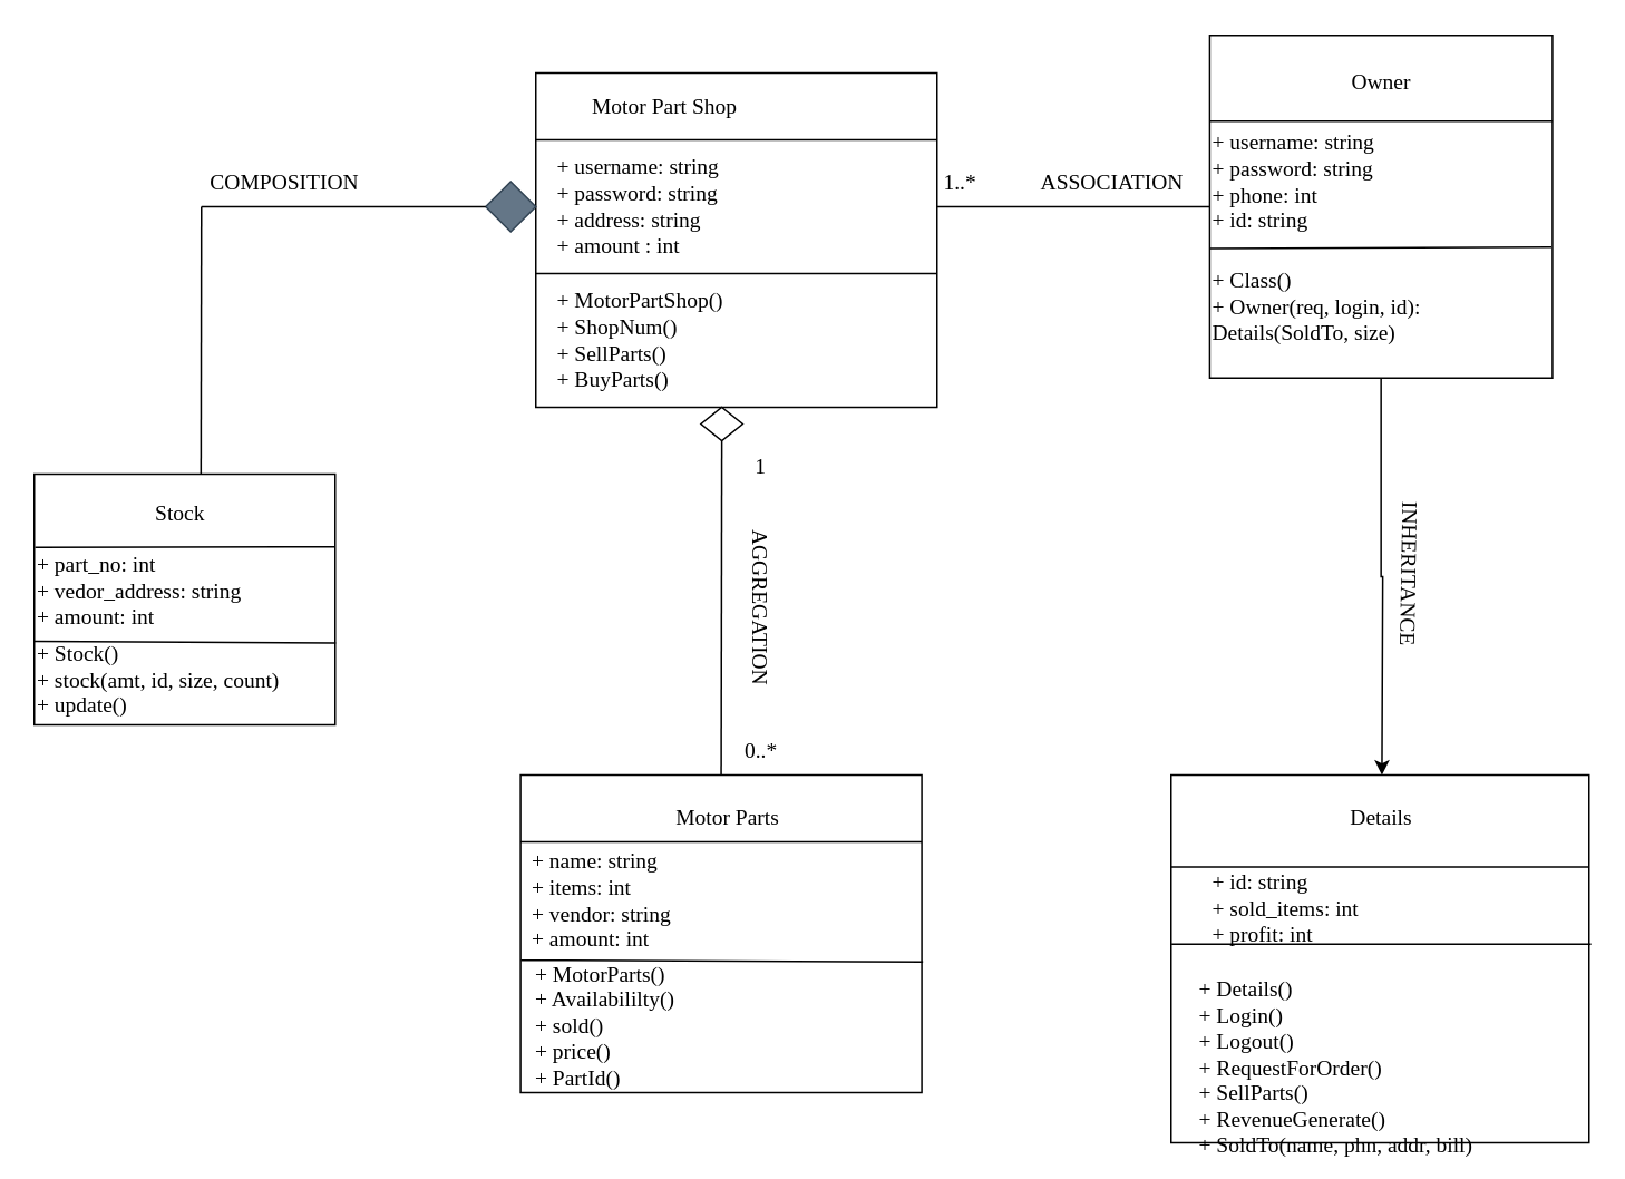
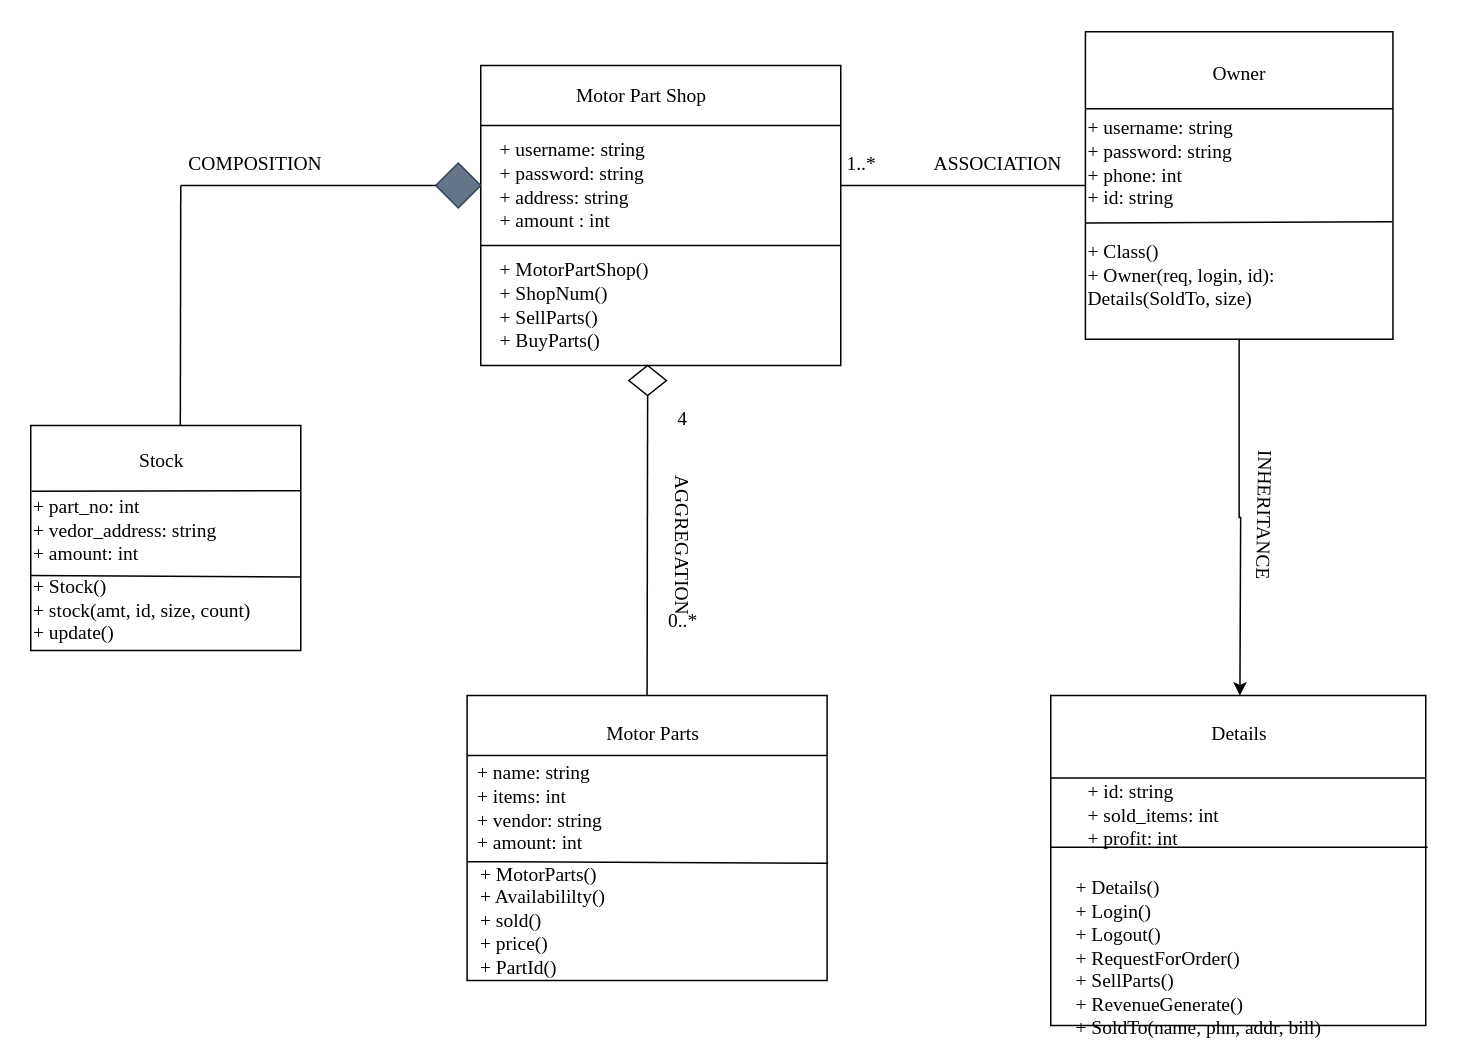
  <mxCell id="0" />
  <mxCell id="1" parent="0" />
  <mxCell id="2" value="" style="rounded=0;whiteSpace=wrap;html=1;align=left;fontFamily=Georgia;fontSize=13;" parent="1" vertex="1"><mxGeometry x="320" y="43" width="240" height="200" as="geometry" /></mxCell>
- <mxCell id="3" value="Motor Part Shop" style="text;strokeColor=none;fillColor=none;align=left;verticalAlign=middle;spacingLeft=4;spacingRight=4;overflow=hidden;points=[[0,0.5],[1,0.5]];portConstraint=eastwest;rotatable=0;whiteSpace=wrap;html=1;fontFamily=Georgia;fontSize=13;" parent="1" vertex="1"><mxGeometry x="348" y="53" width="127.5" height="20" as="geometry" /></mxCell>
+ <mxCell id="3" value="Motor Part Shop" style="text;strokeColor=none;fillColor=none;align=left;verticalAlign=middle;spacingLeft=4;spacingRight=4;overflow=hidden;points=[[0,0.5],[1,0.5]];portConstraint=eastwest;rotatable=0;whiteSpace=wrap;html=1;fontFamily=Georgia;fontSize=13;" parent="1" vertex="1"><mxGeometry x="378" y="53" width="127.5" height="20" as="geometry" /></mxCell>
  <mxCell id="4" value="" style="rounded=0;whiteSpace=wrap;html=1;fontFamily=Georgia;fontSize=13;" parent="1" vertex="1"><mxGeometry x="700" y="463" width="250" height="220" as="geometry" /></mxCell>
  <mxCell id="5" value="" style="rounded=0;whiteSpace=wrap;html=1;fontFamily=Georgia;fontSize=13;" parent="1" vertex="1"><mxGeometry x="20" y="283" width="180" height="150" as="geometry" /></mxCell>
  <mxCell id="6" value="" style="rounded=0;whiteSpace=wrap;html=1;fontFamily=Georgia;fontSize=13;" parent="1" vertex="1"><mxGeometry x="310.89" y="463" width="240" height="190" as="geometry" /></mxCell>
  <mxCell id="7" value="" style="endArrow=none;html=1;rounded=0;entryX=1;entryY=0.25;entryDx=0;entryDy=0;exitX=0;exitY=0.25;exitDx=0;exitDy=0;fontFamily=Georgia;fontSize=13;" parent="1" source="4" target="4" edge="1"><mxGeometry width="50" height="50" relative="1" as="geometry"><mxPoint x="730" y="553" as="sourcePoint" /><mxPoint x="780" y="503" as="targetPoint" /></mxGeometry></mxCell>
  <mxCell id="8" value="" style="endArrow=none;html=1;rounded=0;entryX=1.005;entryY=0.46;entryDx=0;entryDy=0;entryPerimeter=0;exitX=0.001;exitY=0.46;exitDx=0;exitDy=0;exitPerimeter=0;fontFamily=Georgia;fontSize=13;" parent="1" source="4" target="4" edge="1"><mxGeometry width="50" height="50" relative="1" as="geometry"><mxPoint x="700" y="559" as="sourcePoint" /><mxPoint x="900" y="542" as="targetPoint" /></mxGeometry></mxCell>
  <mxCell id="9" value="&lt;div style=&quot;font-size: 13px;&quot;&gt;+ id: string&lt;/div&gt;&lt;div style=&quot;font-size: 13px;&quot;&gt;+ sold_items: int&lt;/div&gt;&lt;div style=&quot;font-size: 13px;&quot;&gt;+ profit: int&lt;/div&gt;" style="text;html=1;strokeColor=none;fillColor=none;align=left;verticalAlign=middle;whiteSpace=wrap;rounded=0;fontFamily=Georgia;fontSize=13;" parent="1" vertex="1"><mxGeometry x="723.12" y="513" width="120" height="60" as="geometry" /></mxCell>
  <mxCell id="10" value="+ Details()&lt;br style=&quot;font-size: 13px;&quot;&gt;+ Login()&lt;br style=&quot;font-size: 13px;&quot;&gt;+ Logout()&lt;br style=&quot;font-size: 13px;&quot;&gt;+ RequestForOrder()&lt;br style=&quot;font-size: 13px;&quot;&gt;+ SellParts()&lt;br style=&quot;font-size: 13px;&quot;&gt;+ RevenueGenerate()&lt;br style=&quot;font-size: 13px;&quot;&gt;+ SoldTo(name, phn, addr, bill)" style="text;html=1;strokeColor=none;fillColor=none;align=left;verticalAlign=middle;whiteSpace=wrap;rounded=0;fontFamily=Georgia;fontSize=13;" parent="1" vertex="1"><mxGeometry x="715" y="598" width="200" height="80" as="geometry" /></mxCell>
  <mxCell id="11" value="" style="endArrow=none;html=1;rounded=0;exitX=0.003;exitY=0.292;exitDx=0;exitDy=0;exitPerimeter=0;entryX=1;entryY=0.29;entryDx=0;entryDy=0;entryPerimeter=0;fontFamily=Georgia;fontSize=13;" parent="1" source="5" target="5" edge="1"><mxGeometry width="50" height="50" relative="1" as="geometry"><mxPoint x="20" y="333" as="sourcePoint" /><mxPoint x="195" y="323" as="targetPoint" /></mxGeometry></mxCell>
  <mxCell id="12" value="Stock" style="text;html=1;strokeColor=none;fillColor=none;align=center;verticalAlign=middle;whiteSpace=wrap;rounded=0;fontFamily=Georgia;fontSize=13;" parent="1" vertex="1"><mxGeometry x="45" y="288" width="125" height="35" as="geometry" /></mxCell>
  <mxCell id="13" value="&lt;div style=&quot;font-size: 13px;&quot;&gt;+ part_no: int&lt;/div&gt;&lt;div style=&quot;font-size: 13px;&quot;&gt;+ vedor_address: string&lt;/div&gt;&lt;div style=&quot;font-size: 13px;&quot;&gt;+ amount: int&lt;/div&gt;" style="text;html=1;strokeColor=none;fillColor=none;align=left;verticalAlign=middle;whiteSpace=wrap;rounded=0;fontFamily=Georgia;fontSize=13;" parent="1" vertex="1"><mxGeometry x="20" y="328" width="130" height="50" as="geometry" /></mxCell>
  <mxCell id="14" value="" style="endArrow=none;html=1;rounded=0;entryX=1.002;entryY=0.673;entryDx=0;entryDy=0;entryPerimeter=0;fontFamily=Georgia;fontSize=13;" parent="1" target="5" edge="1"><mxGeometry width="50" height="50" relative="1" as="geometry"><mxPoint x="20" y="383" as="sourcePoint" /><mxPoint x="70" y="333" as="targetPoint" /></mxGeometry></mxCell>
  <mxCell id="15" value="&lt;div style=&quot;font-size: 13px;&quot;&gt;+ Stock()&lt;/div&gt;&lt;div style=&quot;font-size: 13px;&quot;&gt;+ stock(amt, id, size, count)&lt;/div&gt;&lt;div style=&quot;font-size: 13px;&quot;&gt;+ update()&amp;nbsp;&lt;/div&gt;" style="text;html=1;strokeColor=none;fillColor=none;align=left;verticalAlign=middle;whiteSpace=wrap;rounded=0;fontFamily=Georgia;fontSize=13;" parent="1" vertex="1"><mxGeometry x="20" y="388" width="150" height="35" as="geometry" /></mxCell>
  <mxCell id="16" value="Motor Parts" style="text;html=1;strokeColor=none;fillColor=none;align=center;verticalAlign=middle;whiteSpace=wrap;rounded=0;fontFamily=Georgia;fontSize=13;" parent="1" vertex="1"><mxGeometry x="384.64" y="473" width="100" height="30" as="geometry" /></mxCell>
  <mxCell id="17" value="" style="endArrow=none;html=1;rounded=0;fontFamily=Georgia;fontSize=13;" parent="1" edge="1"><mxGeometry width="50" height="50" relative="1" as="geometry"><mxPoint x="310.89" y="503" as="sourcePoint" /><mxPoint x="550.89" y="503" as="targetPoint" /><Array as="points" /></mxGeometry></mxCell>
  <mxCell id="18" value="+ name: string&lt;br style=&quot;font-size: 13px;&quot;&gt;+ items: int&lt;br style=&quot;font-size: 13px;&quot;&gt;+ vendor: string&lt;br style=&quot;font-size: 13px;&quot;&gt;+ amount: int" style="text;html=1;strokeColor=none;fillColor=none;align=left;verticalAlign=middle;whiteSpace=wrap;rounded=0;fontFamily=Georgia;fontSize=13;" parent="1" vertex="1"><mxGeometry x="315.89" y="503" width="130" height="70" as="geometry" /></mxCell>
  <mxCell id="19" value="&lt;div style=&quot;font-size: 13px;&quot;&gt;+ username: string&lt;/div&gt;&lt;div style=&quot;font-size: 13px;&quot;&gt;+ password: string&lt;/div&gt;&lt;div style=&quot;font-size: 13px;&quot;&gt;+ address: string&lt;/div&gt;&lt;div style=&quot;font-size: 13px;&quot;&gt;+ amount : int&lt;/div&gt;" style="text;html=1;strokeColor=none;fillColor=none;align=left;verticalAlign=middle;whiteSpace=wrap;rounded=0;fontFamily=Georgia;fontSize=13;" parent="1" vertex="1"><mxGeometry x="330.63" y="93" width="223.75" height="60" as="geometry" /></mxCell>
  <mxCell id="20" value="" style="endArrow=none;html=1;rounded=0;fontFamily=Georgia;fontSize=13;" parent="1" edge="1"><mxGeometry width="50" height="50" relative="1" as="geometry"><mxPoint x="560" y="83" as="sourcePoint" /><mxPoint x="320" y="83" as="targetPoint" /></mxGeometry></mxCell>
  <mxCell id="21" value="" style="endArrow=none;html=1;rounded=0;fontFamily=Georgia;fontSize=13;" parent="1" edge="1"><mxGeometry width="50" height="50" relative="1" as="geometry"><mxPoint x="320" y="163" as="sourcePoint" /><mxPoint x="560" y="163" as="targetPoint" /></mxGeometry></mxCell>
  <mxCell id="22" value="+ MotorPartShop()&lt;br style=&quot;font-size: 13px;&quot;&gt;+ ShopNum()&lt;br style=&quot;font-size: 13px;&quot;&gt;+ SellParts()&lt;br style=&quot;font-size: 13px;&quot;&gt;+ BuyParts()" style="text;html=1;strokeColor=none;fillColor=none;align=left;verticalAlign=middle;whiteSpace=wrap;rounded=0;fontFamily=Georgia;fontSize=13;" parent="1" vertex="1"><mxGeometry x="331" y="173" width="154" height="60" as="geometry" /></mxCell>
  <mxCell id="23" value="" style="endArrow=none;html=1;rounded=0;fontFamily=Georgia;fontSize=13;" parent="1" target="25" edge="1"><mxGeometry width="50" height="50" relative="1" as="geometry"><mxPoint x="560" y="123" as="sourcePoint" /><mxPoint x="930" y="123" as="targetPoint" /></mxGeometry></mxCell>
  <mxCell id="24" value="" style="edgeStyle=orthogonalEdgeStyle;rounded=0;orthogonalLoop=1;jettySize=auto;html=1;fontFamily=Georgia;fontSize=13;" parent="1" source="25" edge="1"><mxGeometry relative="1" as="geometry"><mxPoint x="826.12" y="463" as="targetPoint" /></mxGeometry></mxCell>
  <mxCell id="25" value="" style="whiteSpace=wrap;html=1;aspect=fixed;fontFamily=Georgia;fontSize=13;" parent="1" vertex="1"><mxGeometry x="723.12" y="20.5" width="205" height="205" as="geometry" /></mxCell>
  <mxCell id="26" value="ASSOCIATION" style="text;html=1;strokeColor=none;fillColor=none;align=center;verticalAlign=middle;whiteSpace=wrap;rounded=0;fontFamily=Georgia;fontSize=13;" parent="1" vertex="1"><mxGeometry x="620" y="93" width="90" height="30" as="geometry" /></mxCell>
  <mxCell id="27" value="" style="endArrow=none;html=1;rounded=0;entryX=1;entryY=0.25;entryDx=0;entryDy=0;exitX=0;exitY=0.25;exitDx=0;exitDy=0;fontFamily=Georgia;fontSize=13;" parent="1" source="25" target="25" edge="1"><mxGeometry width="50" height="50" relative="1" as="geometry"><mxPoint x="733.12" y="83" as="sourcePoint" /><mxPoint x="783.12" y="33" as="targetPoint" /></mxGeometry></mxCell>
  <mxCell id="28" value="Owner" style="text;html=1;strokeColor=none;fillColor=none;align=center;verticalAlign=middle;whiteSpace=wrap;rounded=0;fontFamily=Georgia;fontSize=13;" parent="1" vertex="1"><mxGeometry x="795.62" y="33" width="60" height="30" as="geometry" /></mxCell>
  <mxCell id="29" value="1..*" style="text;html=1;strokeColor=none;fillColor=none;align=center;verticalAlign=middle;whiteSpace=wrap;rounded=0;fontFamily=Georgia;fontSize=13;" parent="1" vertex="1"><mxGeometry x="543.75" y="93" width="60" height="30" as="geometry" /></mxCell>
  <mxCell id="30" value="&lt;font style=&quot;font-size: 13px;&quot;&gt;+ Class()&lt;br style=&quot;font-size: 13px;&quot;&gt;+ Owner(req, login, id): Details(SoldTo, size)&lt;/font&gt;" style="text;html=1;strokeColor=none;fillColor=none;align=left;verticalAlign=middle;whiteSpace=wrap;rounded=0;fontFamily=Georgia;fontSize=13;" parent="1" vertex="1"><mxGeometry x="723.12" y="143" width="210" height="80" as="geometry" /></mxCell>
  <mxCell id="31" value="" style="endArrow=none;html=1;rounded=0;entryX=0.997;entryY=0.618;entryDx=0;entryDy=0;entryPerimeter=0;fontFamily=Georgia;fontSize=13;" parent="1" target="25" edge="1"><mxGeometry width="50" height="50" relative="1" as="geometry"><mxPoint x="723.12" y="148" as="sourcePoint" /><mxPoint x="933.12" y="143" as="targetPoint" /></mxGeometry></mxCell>
  <mxCell id="32" value="+ username: string&lt;br style=&quot;font-size: 13px;&quot;&gt;+ password: string&lt;br style=&quot;font-size: 13px;&quot;&gt;+ phone: int&lt;br style=&quot;font-size: 13px;&quot;&gt;+ id: string" style="text;html=1;strokeColor=none;fillColor=none;align=left;verticalAlign=middle;whiteSpace=wrap;rounded=0;fontFamily=Georgia;fontSize=13;" parent="1" vertex="1"><mxGeometry x="723.12" y="73" width="130" height="70" as="geometry" /></mxCell>
  <mxCell id="33" value="" style="endArrow=none;html=1;rounded=0;entryX=0.5;entryY=1;entryDx=0;entryDy=0;exitX=0.5;exitY=0;exitDx=0;exitDy=0;fontFamily=Georgia;fontSize=13;" parent="1" source="6" target="39" edge="1"><mxGeometry width="50" height="50" relative="1" as="geometry"><mxPoint x="480" y="463" as="sourcePoint" /><mxPoint x="480" y="243" as="targetPoint" /></mxGeometry></mxCell>
  <mxCell id="34" value="" style="endArrow=none;html=1;rounded=0;entryX=1.003;entryY=0.589;entryDx=0;entryDy=0;entryPerimeter=0;exitX=0.001;exitY=0.583;exitDx=0;exitDy=0;exitPerimeter=0;fontFamily=Georgia;fontSize=13;" parent="1" source="6" target="6" edge="1"><mxGeometry width="50" height="50" relative="1" as="geometry"><mxPoint x="340.89" y="583" as="sourcePoint" /><mxPoint x="390.89" y="533" as="targetPoint" /></mxGeometry></mxCell>
  <mxCell id="35" value="+ MotorParts()&lt;br style=&quot;font-size: 13px;&quot;&gt;+ Availabililty()&lt;br style=&quot;font-size: 13px;&quot;&gt;+ sold()&lt;br style=&quot;font-size: 13px;&quot;&gt;+ price()&lt;br style=&quot;font-size: 13px;&quot;&gt;+ PartId()" style="text;html=1;strokeColor=none;fillColor=none;align=left;verticalAlign=middle;whiteSpace=wrap;rounded=0;fontFamily=Georgia;fontSize=13;" parent="1" vertex="1"><mxGeometry x="317.64" y="583" width="122" height="60" as="geometry" /></mxCell>
  <mxCell id="36" value="AGGREGATION" style="text;html=1;strokeColor=none;fillColor=none;align=center;verticalAlign=middle;whiteSpace=wrap;rounded=0;rotation=90;fontFamily=Georgia;fontSize=13;" parent="1" vertex="1"><mxGeometry x="410" y="348" width="90" height="30" as="geometry" /></mxCell>
- <mxCell id="37" value="1" style="text;html=1;strokeColor=none;fillColor=none;align=right;verticalAlign=middle;whiteSpace=wrap;rounded=0;fontFamily=Georgia;fontSize=13;" parent="1" vertex="1"><mxGeometry x="439.64" y="268" width="20" height="20" as="geometry" /></mxCell>
- <mxCell id="38" value="0..*" style="text;html=1;strokeColor=none;fillColor=none;align=center;verticalAlign=middle;whiteSpace=wrap;rounded=0;fontFamily=Georgia;fontSize=13;" parent="1" vertex="1"><mxGeometry x="425" y="433" width="60" height="30" as="geometry" /></mxCell>
+ <mxCell id="37" value="4" style="text;html=1;strokeColor=none;fillColor=none;align=right;verticalAlign=middle;whiteSpace=wrap;rounded=0;fontFamily=Georgia;fontSize=13;" parent="1" vertex="1"><mxGeometry x="439.64" y="268" width="20" height="20" as="geometry" /></mxCell>
+ <mxCell id="38" value="0..*" style="text;html=1;strokeColor=none;fillColor=none;align=center;verticalAlign=middle;whiteSpace=wrap;rounded=0;fontFamily=Georgia;fontSize=13;" parent="1" vertex="1"><mxGeometry x="425" y="398" width="60" height="30" as="geometry" /></mxCell>
  <mxCell id="39" value="" style="rhombus;whiteSpace=wrap;html=1;fontFamily=Georgia;fontSize=13;" parent="1" vertex="1"><mxGeometry x="418.75" y="243" width="25" height="20" as="geometry" /></mxCell>
  <mxCell id="40" value="" style="rhombus;whiteSpace=wrap;html=1;strokeColor=#314354;fillColor=#647687;fontColor=#ffffff;fontFamily=Georgia;fontSize=13;" parent="1" vertex="1"><mxGeometry x="290" y="108" width="30" height="30" as="geometry" /></mxCell>
  <mxCell id="41" value="COMPOSITION" style="text;html=1;strokeColor=none;fillColor=none;align=center;verticalAlign=middle;whiteSpace=wrap;rounded=0;fontFamily=Georgia;fontSize=13;" parent="1" vertex="1"><mxGeometry x="140" y="93" width="60" height="30" as="geometry" /></mxCell>
  <mxCell id="42" value="INHERITANCE" style="text;html=1;strokeColor=none;fillColor=none;align=center;verticalAlign=middle;whiteSpace=wrap;rounded=0;rotation=91;fontFamily=Georgia;fontSize=13;" parent="1" vertex="1"><mxGeometry x="813.12" y="328" width="60" height="30" as="geometry" /></mxCell>
  <mxCell id="43" value="Details" style="text;html=1;strokeColor=none;fillColor=none;align=center;verticalAlign=middle;whiteSpace=wrap;rounded=0;fontFamily=Georgia;fontSize=13;" parent="1" vertex="1"><mxGeometry x="795.62" y="473" width="60" height="30" as="geometry" /></mxCell>
  <mxCell id="44" value="" style="endArrow=none;html=1;rounded=0;entryX=0;entryY=0.5;entryDx=0;entryDy=0;fontFamily=Georgia;fontSize=13;" parent="1" target="40" edge="1"><mxGeometry width="50" height="50" relative="1" as="geometry"><mxPoint x="120" y="123" as="sourcePoint" /><mxPoint x="195" y="123" as="targetPoint" /></mxGeometry></mxCell>
  <mxCell id="45" value="" style="endArrow=none;html=1;rounded=0;exitX=0.554;exitY=-0.001;exitDx=0;exitDy=0;exitPerimeter=0;fontFamily=Georgia;fontSize=13;" parent="1" source="5" edge="1"><mxGeometry width="50" height="50" relative="1" as="geometry"><mxPoint x="90" y="243" as="sourcePoint" /><mxPoint x="120" y="123" as="targetPoint" /></mxGeometry></mxCell>
